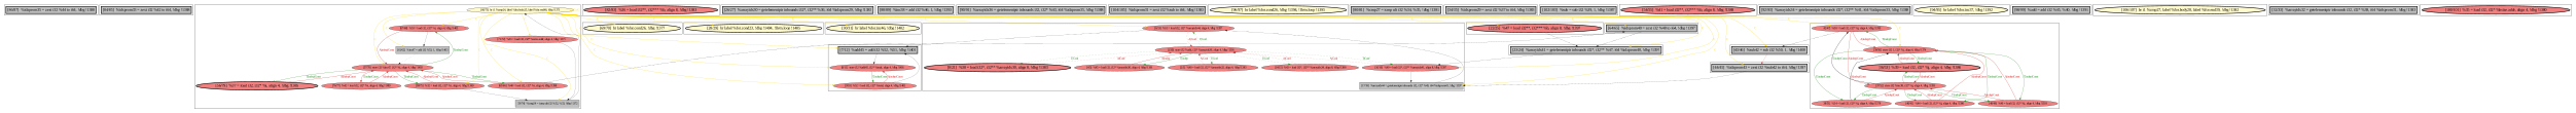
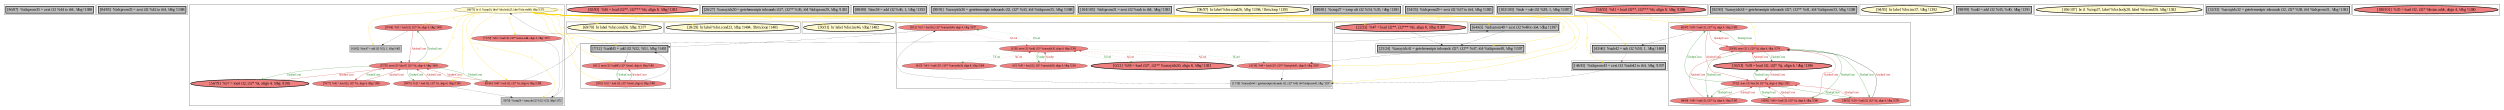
  digraph {
    fontname="Liberation Serif"
    node [fillcolor=lightcoral fontname="Liberation Serif" fontsize=20 penwidth=3.0 shape=ellipse style=filled]
    edge [color=gold fontcolor=gold fontname="Liberation Serif" penwidth=1.0 style=solid]
    n1 [fillcolor=grey label="[86/87]  %idxprom35 = zext i32 %44 to i64, !dbg !1388" shape=rectangle]
    n2 [fillcolor=grey label="[84/85]  %idxprom33 = zext i32 %42 to i64, !dbg !1388" shape=rectangle]
    n3 [fillcolor=grey label="[7/12]  %add45 = add i32 %52, %51, !dbg !1401" shape=rectangle]
    n4 [label="[8/11]  store i32 %add45, i32* %total, align 4, !dbg !1401" fontsize="" penwidth=""]
    n5 [label="[9/10]  %52 = load i32, i32* %total, align 4, !dbg !1401" fontsize="" penwidth=""]
    n6 [label="[82/83]  %36 = load i32**, i32*** %b, align 8, !dbg !1383"]
    n7 [fillcolor=grey label="[26/27]  %arrayidx30 = getelementptr inbounds i32*, i32** %36, i64 %idxprom29, !dbg !1383" shape=rectangle]
    n8 [fillcolor=lemonchiffon label="[69/70]  br label %for.cond26, !dbg !1377"]
    n9 [fillcolor=lemonchiffon label="[60/73]  br i1 %cmp24, label %for.body25, label %for.end48, !dbg !1373" fontsize="" penwidth=""]
    n10 [label="[67/68]  %53 = load i32, i32* %i, align 4, !dbg !1403" fontsize="" penwidth=""]
    n11 [label="[57/78]  store i32 %inc47, i32* %i, align 4, !dbg !1403" fontsize="" penwidth=""]
    n12 [label="[58/75]  %32 = load i32, i32* %i, align 4, !dbg !1369" fontsize="" penwidth=""]
    n13 [fillcolor=grey label="[59/74]  %cmp24 = icmp ult i32 %32, %33, !dbg !1372" shape=rectangle fontsize="" penwidth=""]
    n14 [label="[56/79]  %37 = load i32, i32* %i, align 4, !dbg !1385"]
    n15 [fillcolor=grey label="[61/62]  %inc47 = add i32 %53, 1, !dbg !1403" shape=rectangle fontsize="" penwidth=""]
    n16 [label="[76/77]  %42 = load i32, i32* %i, align 4, !dbg !1389" fontsize="" penwidth=""]
    n17 [label="[71/72]  %33 = load i32, i32* %vsize.addr, align 4, !dbg !1371" fontsize="" penwidth=""]
    n18 [label="[63/66]  %48 = load i32, i32* %i, align 4, !dbg !1398" fontsize="" penwidth=""]
    n19 [fillcolor=grey label="[88/89]  %inc38 = add i32 %46, 1, !dbg !1393" shape=rectangle]
    n20 [fillcolor=grey label="[90/91]  %arrayidx36 = getelementptr inbounds i32, i32* %43, i64 %idxprom35, !dbg !1388" shape=rectangle]
    n21 [fillcolor=grey label="[104/105]  %idxprom31 = zext i32 %sub to i64, !dbg !1383" shape=rectangle]
    n22 [fillcolor=lemonchiffon label="[96/97]  br label %for.cond26, !dbg !1394, !llvm.loop !1395"]
    n23 [fillcolor=grey label="[80/81]  %cmp27 = icmp ult i32 %34, %35, !dbg !1381" shape=rectangle]
    n24 [fillcolor=lemonchiffon label="[28/29]  br label %for.cond23, !dbg !1404, !llvm.loop !1405"]
    n25 [fillcolor=lemonchiffon label="[30/31]  br label %for.inc46, !dbg !1402"]
    n26 [label="[22/25]  %47 = load i32**, i32*** %b, align 8, !dbg !1397"]
    n27 [fillcolor=grey label="[23/24]  %arrayidx41 = getelementptr inbounds i32*, i32** %47, i64 %idxprom40, !dbg !1397" shape=rectangle]
    n28 [fillcolor=grey label="[34/35]  %idxprom29 = zext i32 %37 to i64, !dbg !1383" shape=rectangle]
    n29 [label="[6/13]  %51 = load i32, i32* %arrayidx44, align 4, !dbg !1397" fontsize="" penwidth=""]
    n30 [label="[16/19]  %49 = load i32*, i32** %arrayidx41, align 8, !dbg !1397" fontsize="" penwidth=""]
    n31 [label="[4/5]  %45 = load i32, i32* %arrayidx36, align 4, !dbg !1391" fontsize="" penwidth=""]
    n32 [label="[1/20]  store i32 %add, i32* %arrayidx36, align 4, !dbg !1391" fontsize="" penwidth=""]
    n33 [fillcolor=grey label="[17/18]  %arrayidx44 = getelementptr inbounds i32, i32* %49, i64 %idxprom43, !dbg !1397" shape=rectangle fontsize="" penwidth=""]
-   n34 [label="[2/3]  %40 = load i32, i32* %arrayidx32, align 4, !dbg !1383" fontsize="" penwidth=""]
    n35 [label="[0/21]  %38 = load i32*, i32** %arrayidx30, align 8, !dbg !1383"]
    n36 [label="[14/15]  %43 = load i32*, i32** %arrayidx34, align 8, !dbg !1388" fontsize="" penwidth=""]
    n37 [fillcolor=grey label="[44/45]  %idxprom43 = zext i32 %sub42 to i64, !dbg !1397" shape=rectangle]
    n38 [fillcolor=grey label="[102/103]  %sub = sub i32 %39, 1, !dbg !1387" shape=rectangle]
    n39 [fillcolor=grey label="[43/46]  %sub42 = sub i32 %50, 1, !dbg !1400" shape=rectangle]
    n40 [label="[42/47]  %50 = load i32, i32* %j, align 4, !dbg !1399" fontsize="" penwidth=""]
    n41 [label="[39/50]  store i32 1, i32* %j, align 4, !dbg !1374" fontsize="" penwidth=""]
    n42 [label="[40/41]  %44 = load i32, i32* %j, align 4, !dbg !1390" fontsize="" penwidth=""]
    n43 [label="[48/49]  %46 = load i32, i32* %j, align 4, !dbg !1393" fontsize="" penwidth=""]
    n44 [label="[37/52]  store i32 %inc38, i32* %j, align 4, !dbg !1393" fontsize="" penwidth=""]
    n45 [label="[38/51]  %34 = load i32, i32* %j, align 4, !dbg !1378" fontsize="" penwidth=""]
    n46 [label="[36/53]  %39 = load i32, i32* %j, align 4, !dbg !1386"]
    n47 [label="[54/55]  %41 = load i32**, i32*** %b, align 8, !dbg !1388"]
    n48 [fillcolor=grey label="[92/93]  %arrayidx34 = getelementptr inbounds i32*, i32** %41, i64 %idxprom33, !dbg !1388" shape=rectangle]
    n49 [fillcolor=grey label="[64/65]  %idxprom40 = zext i32 %48 to i64, !dbg !1397" shape=rectangle]
    n50 [fillcolor=lemonchiffon label="[94/95]  br label %for.inc37, !dbg !1392"]
    n51 [fillcolor=grey label="[98/99]  %add = add i32 %45, %40, !dbg !1391" shape=rectangle]
    n52 [fillcolor=lemonchiffon label="[106/107]  br i1 %cmp27, label %for.body28, label %for.end39, !dbg !1382"]
    n53 [fillcolor=grey label="[32/33]  %arrayidx32 = getelementptr inbounds i32, i32* %38, i64 %idxprom31, !dbg !1383" shape=rectangle]
    n54 [label="[100/101]  %35 = load i32, i32* %hsize.addr, align 4, !dbg !1380"]
    subgraph cluster_1 {
      n1
    }
    subgraph cluster_2 {
      n2
    }
    subgraph cluster_3 {
      n3
      n4
      n5
    }
    subgraph cluster_4 {
      n6
    }
    subgraph cluster_5 {
      n7
    }
    subgraph cluster_6 {
      n8
    }
    subgraph cluster_7 {
      n9
      n10
      n11
      n12
      n13
      n14
      n15
      n16
      n17
      n18
    }
    subgraph cluster_8 {
      n19
    }
    subgraph cluster_9 {
      n20
    }
    subgraph cluster_10 {
      n21
    }
    subgraph cluster_11 {
      n22
    }
    subgraph cluster_12 {
      n23
    }
    subgraph cluster_13 {
      n24
    }
    subgraph cluster_14 {
      n25
    }
    subgraph cluster_15 {
      n26
    }
    subgraph cluster_16 {
      n27
    }
    subgraph cluster_17 {
      n28
    }
    subgraph cluster_18 {
      n29
      n30
      n31
      n32
      n33
-     n34
      n35
      n36
    }
    subgraph cluster_19 {
      n37
    }
    subgraph cluster_20 {
      n38
    }
    subgraph cluster_21 {
      n39
    }
    subgraph cluster_22 {
      n40
      n41
      n42
      n43
      n44
      n45
      n46
    }
    subgraph cluster_23 {
      n47
    }
    subgraph cluster_24 {
      n48
    }
    subgraph cluster_25 {
      n49
    }
    subgraph cluster_26 {
      n50
    }
    subgraph cluster_27 {
      n51
    }
    subgraph cluster_28 {
      n52
    }
    subgraph cluster_29 {
      n53
    }
    subgraph cluster_30 {
      n54
    }
    n3 -> n4 [color=black fontcolor=black penwidth=0.5]
    n4 -> n5 [color=forestgreen fontcolor=forestgreen label="T|indep|Const"]
    n5 -> n3 [color=black fontcolor=black penwidth=0.5]
    n5 -> n4 [color=firebrick3 fontcolor=firebrick3 label="A|indep|Const"]
    n9 -> n3 [label=C]
    n9 -> n4 [label=C]
    n9 -> n5 [label=C]
    n9 -> n8 [label=C]
    n9 -> n9 [label=C]
    n9 -> n10 [label=C]
    n9 -> n11 [label=C]
    n9 -> n12 [label=C]
    n9 -> n13 [label=C]
    n9 -> n15 [label=C]
    n9 -> n17 [label=C]
    n9 -> n18 [label=C]
    n9 -> n24 [label=C]
    n9 -> n25 [label=C]
    n9 -> n26 [label=C]
    n9 -> n27 [label=C]
    n9 -> n29 [label=C]
    n9 -> n30 [label=C]
    n9 -> n33 [label=C]
    n9 -> n37 [label=C]
    n9 -> n39 [label=C]
    n9 -> n40 [label=C]
    n9 -> n41 [label=C]
    n9 -> n49 [label=C]
    n10 -> n11 [color=firebrick3 fontcolor=firebrick3 label="A|indep|Const"]
    n10 -> n15 [color=black fontcolor=black penwidth=0.5]
    n11 -> n10 [color=forestgreen fontcolor=forestgreen label="T|indep|Const"]
    n11 -> n12 [color=forestgreen fontcolor=forestgreen label="T|indep|Const"]
    n11 -> n14 [color=forestgreen fontcolor=forestgreen label="T|indep|Const"]
    n11 -> n16 [color=firebrick3 fontcolor=forestgreen label="T|indep|Const"]
    n11 -> n18 [color=forestgreen fontcolor=forestgreen label="T|indep|Const"]
    n12 -> n11 [color=firebrick3 fontcolor=firebrick3 label="A|indep|Const"]
    n12 -> n13 [color=black fontcolor=black penwidth=0.5]
    n13 -> n9 [color=black fontcolor=black penwidth=0.5]
    n14 -> n11 [color=firebrick3 fontcolor=firebrick3 label="A|indep|Const"]
    n15 -> n11 [color=black fontcolor=black penwidth=0.5 style=dotted]
    n16 -> n11 [color=firebrick3 fontcolor=firebrick3 label="A|indep|Const"]
    n17 -> n13 [color=black fontcolor=black penwidth=0.5]
    n18 -> n11 [color=firebrick3 fontcolor=firebrick3 label="A|indep|Const"]
    n18 -> n49 [color=black fontcolor=black penwidth=0.5]
    n26 -> n27 [color=black fontcolor=black penwidth=0.5]
    n27 -> n30 [color=black fontcolor=black penwidth=0.5]
    n29 -> n3 [color=black fontcolor=black penwidth=0.5]
    n29 -> n32 [color=firebrick3 fontcolor=firebrick3 label="A|Conf" style=dotted]
    n30 -> n32 [color=firebrick3 fontcolor=firebrick3 label="A|Conf" style=dotted]
    n30 -> n33 [color=black fontcolor=black penwidth=0.5]
    n31 -> n32 [color=firebrick3 fontcolor=firebrick3 label="A|indep"]
    n32 -> n29 [color=forestgreen fontcolor=forestgreen label="T|Conf" style=dotted]
    n32 -> n30 [color=forestgreen fontcolor=forestgreen label="T|Conf" style=dotted]
    n32 -> n31 [color=forestgreen fontcolor=forestgreen label="T|indep"]
-   n32 -> n34 [color=forestgreen fontcolor=forestgreen label="T|Conf" style=dotted]
    n32 -> n35 [color=forestgreen fontcolor=forestgreen label="T|Conf" style=dotted]
    n32 -> n36 [color=forestgreen fontcolor=forestgreen label="T|Conf" style=dotted]
    n33 -> n29 [color=black fontcolor=black penwidth=0.5]
-   n34 -> n32 [color=firebrick3 fontcolor=firebrick3 label="A|Conf" style=dotted]
    n35 -> n32 [color=firebrick3 fontcolor=firebrick3 label="A|Conf" style=dotted]
    n36 -> n32 [color=firebrick3 fontcolor=firebrick3 label="A|Conf" style=dotted]
    n37 -> n33 [color=black fontcolor=black penwidth=0.5]
    n39 -> n37 [color=firebrick3 fontcolor=black penwidth=0.5]
    n40 -> n39 [color=black fontcolor=black penwidth=0.5]
    n40 -> n41 [color=firebrick3 fontcolor=firebrick3 label="A|indep|Const"]
    n40 -> n44 [color=firebrick3 fontcolor=firebrick3 label="A|indep|Const"]
    n41 -> n40 [color=forestgreen fontcolor=forestgreen label="T|indep|Const"]
    n41 -> n42 [color=forestgreen fontcolor=forestgreen label="T|indep|Const"]
    n41 -> n43 [color=forestgreen fontcolor=forestgreen label="T|indep|Const"]
    n41 -> n45 [color=forestgreen fontcolor=forestgreen label="T|indep|Const"]
    n41 -> n46 [color=forestgreen fontcolor=forestgreen label="T|indep|Const"]
    n42 -> n41 [color=firebrick3 fontcolor=firebrick3 label="A|indep|Const"]
    n42 -> n44 [color=firebrick3 fontcolor=firebrick3 label="A|indep|Const"]
    n43 -> n41 [color=firebrick3 fontcolor=firebrick3 label="A|indep|Const"]
    n43 -> n44 [color=firebrick3 fontcolor=firebrick3 label="A|indep|Const"]
-   n44 -> n40 [color=black fontcolor=forestgreen label="T|indep|Const"]
+   n44 -> n40 [color=forestgreen fontcolor=forestgreen label="T|indep|Const"]
    n44 -> n42 [color=forestgreen fontcolor=forestgreen label="T|indep|Const"]
    n44 -> n43 [color=forestgreen fontcolor=forestgreen label="T|indep|Const"]
    n44 -> n45 [color=forestgreen fontcolor=forestgreen label="T|indep|Const"]
    n44 -> n46 [color=forestgreen fontcolor=forestgreen label="T|indep|Const"]
    n45 -> n41 [color=black fontcolor=firebrick3 label="A|indep|Const"]
    n45 -> n44 [color=firebrick3 fontcolor=firebrick3 label="A|indep|Const"]
    n46 -> n41 [color=firebrick3 fontcolor=firebrick3 label="A|indep|Const"]
    n46 -> n44 [color=firebrick3 fontcolor=firebrick3 label="A|indep|Const"]
    n49 -> n27 [color=black fontcolor=black penwidth=0.5]
  }
